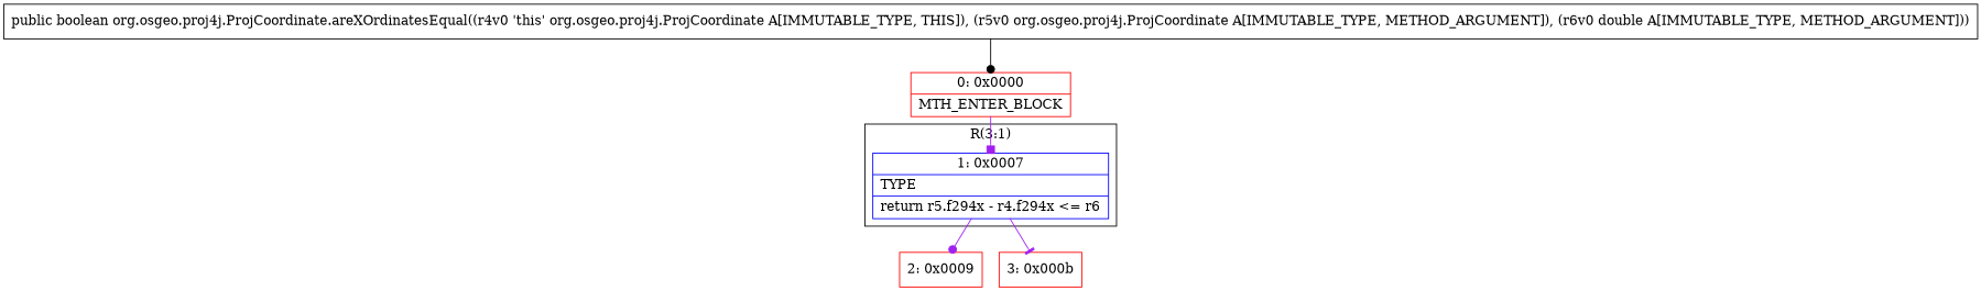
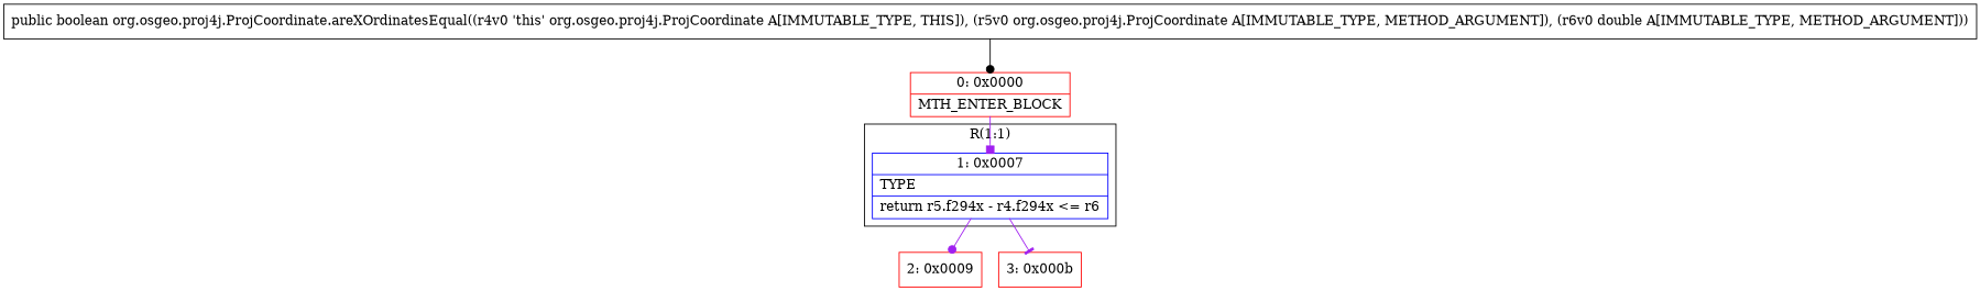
  digraph {
    node [color=red shape=record]
    edge [arrowhead=dot color=purple]
    n1 [color=blue label="{1\:\ 0x0007|TYPE\l|return r5.f294x \- r4.f294x \<= r6\l}"]
    n2 [label="{2\:\ 0x0009}"]
    n3 [label="{3\:\ 0x000b}"]
    n4 [label="{0\:\ 0x0000|MTH_ENTER_BLOCK\l}"]
    n5 [label="{public boolean org.osgeo.proj4j.ProjCoordinate.areXOrdinatesEqual((r4v0 'this' org.osgeo.proj4j.ProjCoordinate A[IMMUTABLE_TYPE, THIS]), (r5v0 org.osgeo.proj4j.ProjCoordinate A[IMMUTABLE_TYPE, METHOD_ARGUMENT]), (r6v0 double A[IMMUTABLE_TYPE, METHOD_ARGUMENT])) }" color=""]
    subgraph cluster_1 {
-     label="R(3:1)"
+     label="R(1:1)"
      n1
    }
    n1 -> n2
    n1 -> n3 [arrowhead=tee]
    n4 -> n1 [arrowhead=box]
    n5 -> n4 [color=black]
  }
